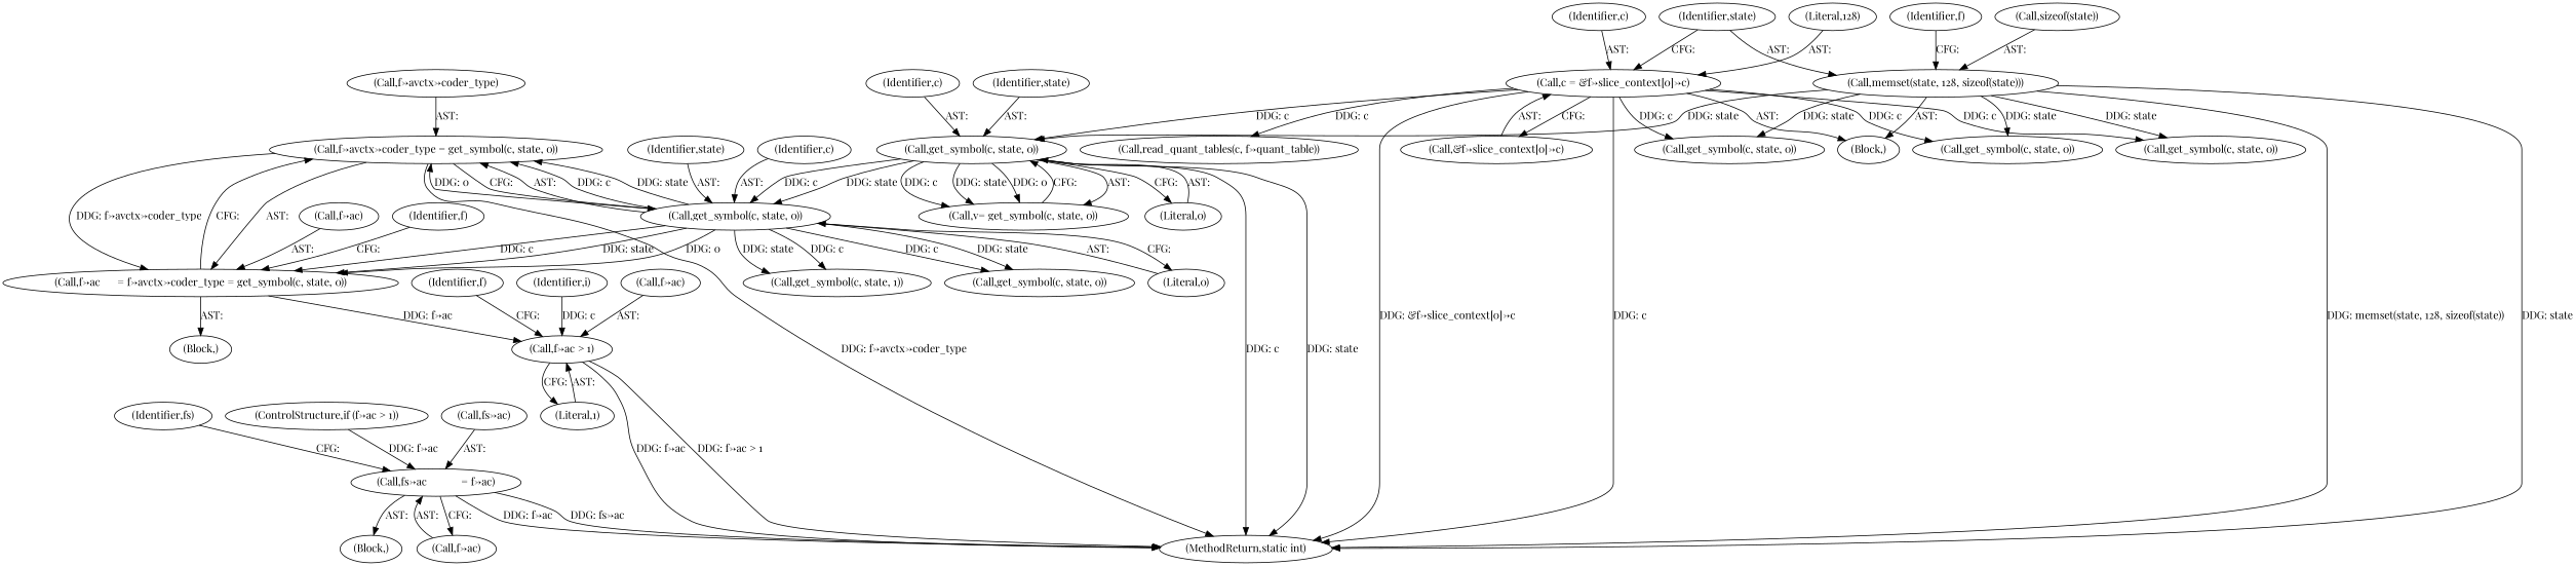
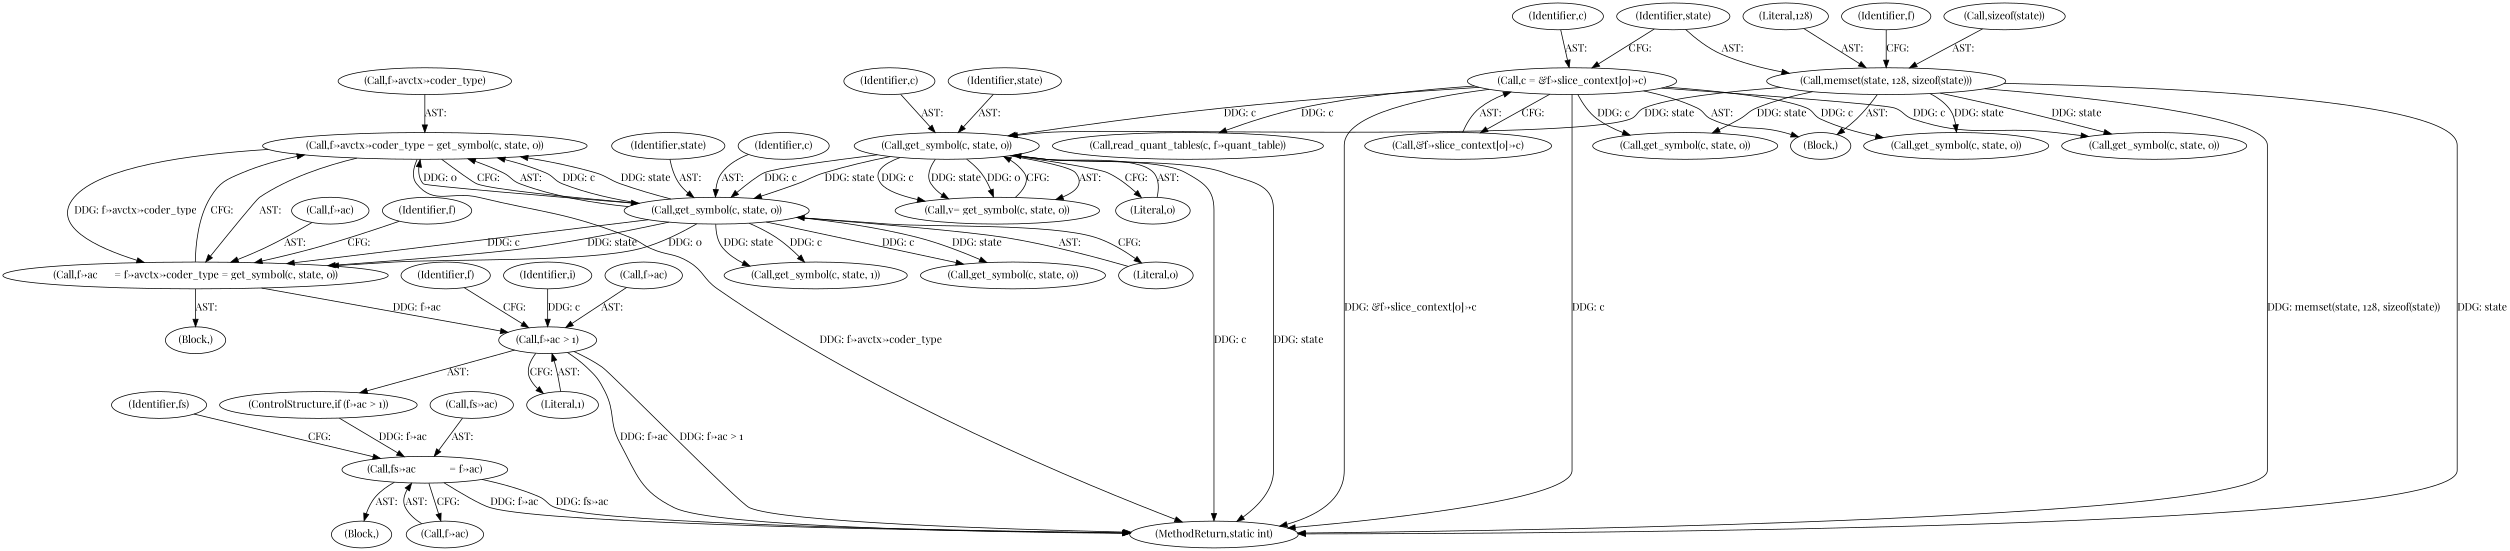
  digraph {
    fontname="Playfair Display"
    node [fontname="Playfair Display"]
    edge [fontname="Playfair Display"]
    n1 [label="(Call,f->ac > 1)"]
    n2 [label="(Literal,1)"]
    n3 [label="(MethodReturn,static int)"]
    n4 [label="(ControlStructure,if (f->ac > 1))"]
    n5 [label="(Call,fs->ac            = f->ac)"]
    n6 [label="(Block,)"]
    n7 [label="(Call,f->ac)"]
    n8 [label="(Call,f->ac      = f->avctx->coder_type = get_symbol(c, state, 0))"]
    n9 [label="(Call,f->avctx->coder_type = get_symbol(c, state, 0))"]
    n10 [label="(Block,)"]
    n11 [label="(Call,get_symbol(c, state, 0))"]
    n12 [label="(Literal,0)"]
    n13 [label="(Call,get_symbol(c, state, 0))"]
    n14 [label="(Call,get_symbol(c, state, 1))"]
    n15 [label="(Call,get_symbol(c, state, 0))"]
    n16 [label="(Call,v= get_symbol(c, state, 0))"]
    n17 [label="(Literal,0)"]
    n18 [label="(Call,c = &f->slice_context[0]->c)"]
    n19 [label="(Call,get_symbol(c, state, 0))"]
    n20 [label="(Call,&f->slice_context[0]->c)"]
    n21 [label="(Call,get_symbol(c, state, 0))"]
    n22 [label="(Call,read_quant_tables(c, f->quant_table))"]
    n23 [label="(Block,)"]
    n24 [label="(Call,get_symbol(c, state, 0))"]
    n25 [label="(Call,memset(state, 128, sizeof(state)))"]
    n26 [label="(Call,sizeof(state))"]
    n27 [label="(Identifier,c)"]
    n28 [label="(Identifier,state)"]
    n29 [label="(Identifier,state)"]
    n30 [label="(Identifier,c)"]
    n31 [label="(Literal,128)"]
    n32 [label="(Call,f->ac)"]
    n33 [label="(Identifier,f)"]
    n34 [label="(Call,fs->ac)"]
    n35 [label="(Identifier,state)"]
    n36 [label="(Identifier,c)"]
    n37 [label="(Identifier,f)"]
    n38 [label="(Call,f->avctx->coder_type)"]
    n39 [label="(Identifier,fs)"]
    n40 [label="(Identifier,i)"]
    n41 [label="(Call,f->ac)"]
    n42 [label="(Identifier,f)"]
    n1 -> n2 [label="CFG: "]
    n1 -> n3 [label="DDG: f->ac"]
    n1 -> n3 [label="DDG: f->ac > 1"]
+   n1 -> n4 [label="AST: "]
    n2 -> n1 [label="AST: "]
    n4 -> n5 [label="DDG: f->ac"]
    n5 -> n3 [label="DDG: f->ac"]
    n5 -> n3 [label="DDG: fs->ac"]
    n5 -> n6 [label="AST: "]
    n5 -> n7 [label="CFG: "]
    n7 -> n5 [label="AST: "]
    n8 -> n1 [label="DDG: f->ac"]
    n8 -> n9 [label="CFG: "]
    n8 -> n10 [label="AST: "]
    n9 -> n3 [label="DDG: f->avctx->coder_type"]
    n9 -> n8 [label="AST: "]
    n9 -> n8 [label="DDG: f->avctx->coder_type"]
    n9 -> n11 [label="CFG: "]
    n11 -> n8 [label="DDG: c"]
    n11 -> n8 [label="DDG: state"]
    n11 -> n8 [label="DDG: 0"]
    n11 -> n9 [label="AST: "]
    n11 -> n9 [label="DDG: c"]
    n11 -> n9 [label="DDG: state"]
    n11 -> n9 [label="DDG: 0"]
    n11 -> n12 [label="CFG: "]
    n11 -> n13 [label="DDG: c"]
    n11 -> n13 [label="DDG: state"]
    n11 -> n14 [label="DDG: c"]
    n11 -> n14 [label="DDG: state"]
    n12 -> n11 [label="AST: "]
    n15 -> n3 [label="DDG: state"]
    n15 -> n3 [label="DDG: c"]
    n15 -> n11 [label="DDG: c"]
    n15 -> n11 [label="DDG: state"]
    n15 -> n16 [label="AST: "]
    n15 -> n16 [label="DDG: c"]
    n15 -> n16 [label="DDG: state"]
    n15 -> n16 [label="DDG: 0"]
    n15 -> n17 [label="CFG: "]
    n16 -> n15 [label="CFG: "]
    n17 -> n15 [label="AST: "]
    n18 -> n3 [label="DDG: c"]
    n18 -> n3 [label="DDG: &f->slice_context[0]->c"]
    n18 -> n15 [label="DDG: c"]
    n18 -> n19 [label="DDG: c"]
    n18 -> n20 [label="CFG: "]
    n18 -> n21 [label="DDG: c"]
    n18 -> n22 [label="DDG: c"]
    n18 -> n23 [label="AST: "]
    n18 -> n24 [label="DDG: c"]
    n20 -> n18 [label="AST: "]
    n25 -> n3 [label="DDG: memset(state, 128, sizeof(state))"]
    n25 -> n3 [label="DDG: state"]
    n25 -> n15 [label="DDG: state"]
    n25 -> n19 [label="DDG: state"]
    n25 -> n21 [label="DDG: state"]
    n25 -> n23 [label="AST: "]
    n25 -> n24 [label="DDG: state"]
    n26 -> n25 [label="AST: "]
    n27 -> n15 [label="AST: "]
    n28 -> n18 [label="CFG: "]
    n28 -> n25 [label="AST: "]
    n29 -> n11 [label="AST: "]
    n30 -> n18 [label="AST: "]
-   n31 -> n18 [label="AST: "]
+   n31 -> n25 [label="AST: "]
    n32 -> n8 [label="AST: "]
    n33 -> n8 [label="CFG: "]
    n34 -> n5 [label="AST: "]
    n35 -> n15 [label="AST: "]
    n36 -> n11 [label="AST: "]
    n37 -> n1 [label="CFG: "]
    n38 -> n9 [label="AST: "]
    n39 -> n5 [label="CFG: "]
    n40 -> n1 [label="DDG: c"]
    n41 -> n1 [label="AST: "]
    n42 -> n25 [label="CFG: "]
  }
